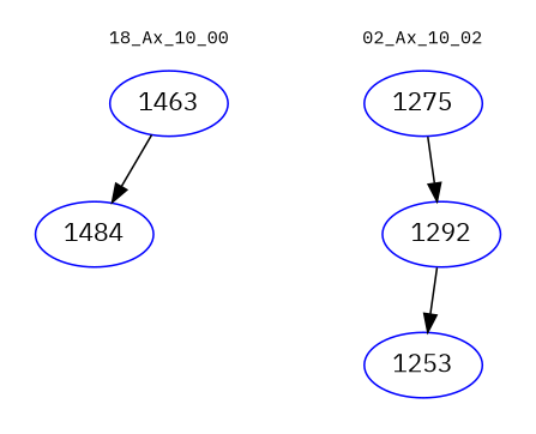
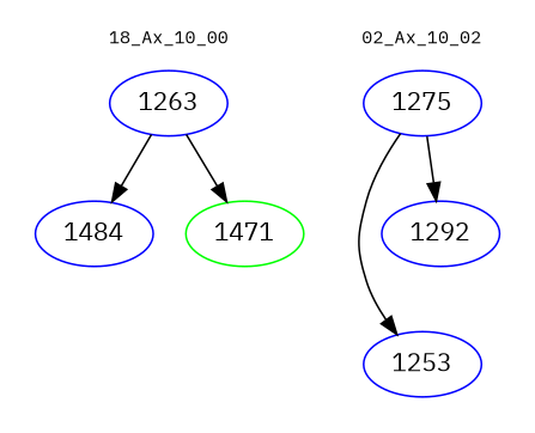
  digraph {
    fontname="IBM Plex Mono"
    node [color=blue fontname="IBM Plex Mono"]
    edge [color=black fontname="IBM Plex Mono"]
-   n1 [label=1463]
+   n1 [label=1263]
    n2 [label=1484]
+   n3 [color=green label=1471]
    n4 [label=1275]
    n5 [label=1253]
    n6 [label=1292]
    subgraph cluster_1 {
      color=white
      fontsize=10
      label="18_Ax_10_00"
      n1
      n2
+     n3
    }
    subgraph cluster_2 {
      color=white
      fontsize=10
      label="02_Ax_10_02"
      n4
      n5
      n6
    }
    n1 -> n2
-   n6 -> n5
+   n1 -> n3
+   n4 -> n5
    n4 -> n6
  }
